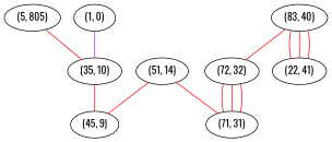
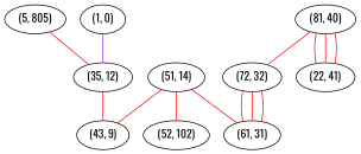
  graph {
    fontname=Oswald
    node [fontname=Oswald]
    edge [color=red fontname=Oswald weight=1]
    n1 [label="(5, 805)"]
-   "(35, 10)"
-   "(45, 9)"
-   "(81, 40)" [label="(83, 40)"]
+   "(35, 10)" [label="(35, 12)"]
+   "(45, 9)" [label="(43, 9)"]
+   "(81, 40)"
    "(72, 32)"
    n6 [label="(22, 41)"]
-   "(71, 31)"
+   "(71, 31)" [label="(61, 31)"]
    n8 [label="(1, 0)"]
    "(51, 14)"
+   "(52, 102)"
    n1 -- "(35, 10)"
    "(35, 10)" -- "(45, 9)"
    "(81, 40)" -- "(72, 32)"
    "(81, 40)" -- n6
    "(81, 40)" -- n6
    "(81, 40)" -- n6
    "(72, 32)" -- "(71, 31)"
    "(72, 32)" -- "(71, 31)"
    "(72, 32)" -- "(71, 31)"
    n8 -- "(35, 10)" [color=purple weight=4]
    "(51, 14)" -- "(45, 9)"
    "(51, 14)" -- "(71, 31)"
+   "(51, 14)" -- "(52, 102)"
  }
